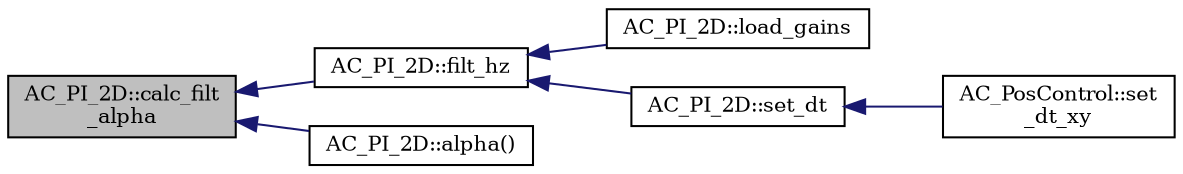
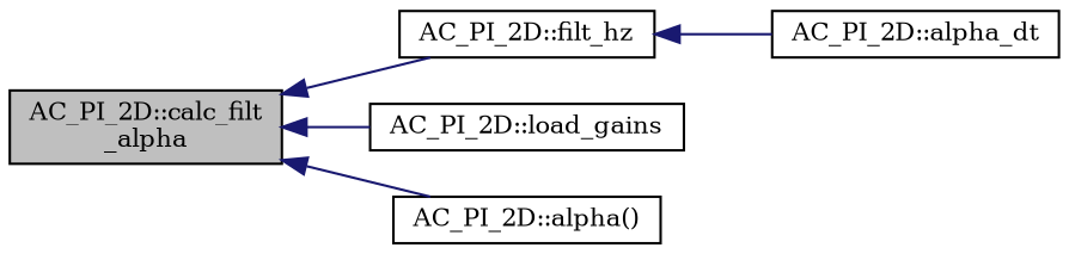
  digraph {
    fontname="DejaVu Serif"
    rankdir=LR
    node [color=black fillcolor=white fontname="DejaVu Serif" fontsize=10 shape=record style=filled]
    edge [color=midnightblue dir=back fontname="DejaVu Serif" fontsize=10 labelfontname=Helvetica labelfontsize=10 style=solid]
    n1 [fillcolor=grey75 fontcolor=black height=0.2 label="AC_PI_2D::calc_filt\l_alpha" width=0.4]
    n2 [height=0.2 label="AC_PI_2D::filt_hz" width=0.4]
    n3 [height=0.2 label="AC_PI_2D::load_gains" width=0.4]
    n4 [height=0.2 label="AC_PI_2D::alpha()" width=0.4]
-   n5 [height=0.2 label="AC_PI_2D::set_dt" width=0.4]
-   n6 [height=0.2 label="AC_PosControl::set\l_dt_xy" width=0.4]
+   n5 [height=0.2 label="AC_PI_2D::alpha_dt" width=0.4]
    n1 -> n2
-   n2 -> n3
+   n1 -> n3
    n1 -> n4
    n2 -> n5
-   n5 -> n6
  }
